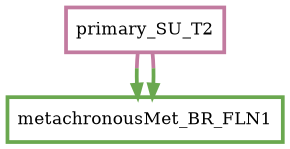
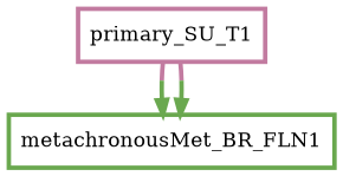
  digraph {
    fontname="DejaVu Serif"
    node [fillcolor=white fontname="DejaVu Serif" penwidth=3.0 shape=box]
    edge [color="#c27ba0ff;0.5:#6aa84fff" penwidth=3 fontname="DejaVu Serif"]
    metachronousMet_BR_FLN1 [color="#6aa84fff"]
-   primary_SU_T1 [color="#c27ba0ff" label=primary_SU_T2]
+   primary_SU_T1 [color="#c27ba0ff"]
    primary_SU_T1 -> metachronousMet_BR_FLN1
    primary_SU_T1 -> metachronousMet_BR_FLN1
  }
